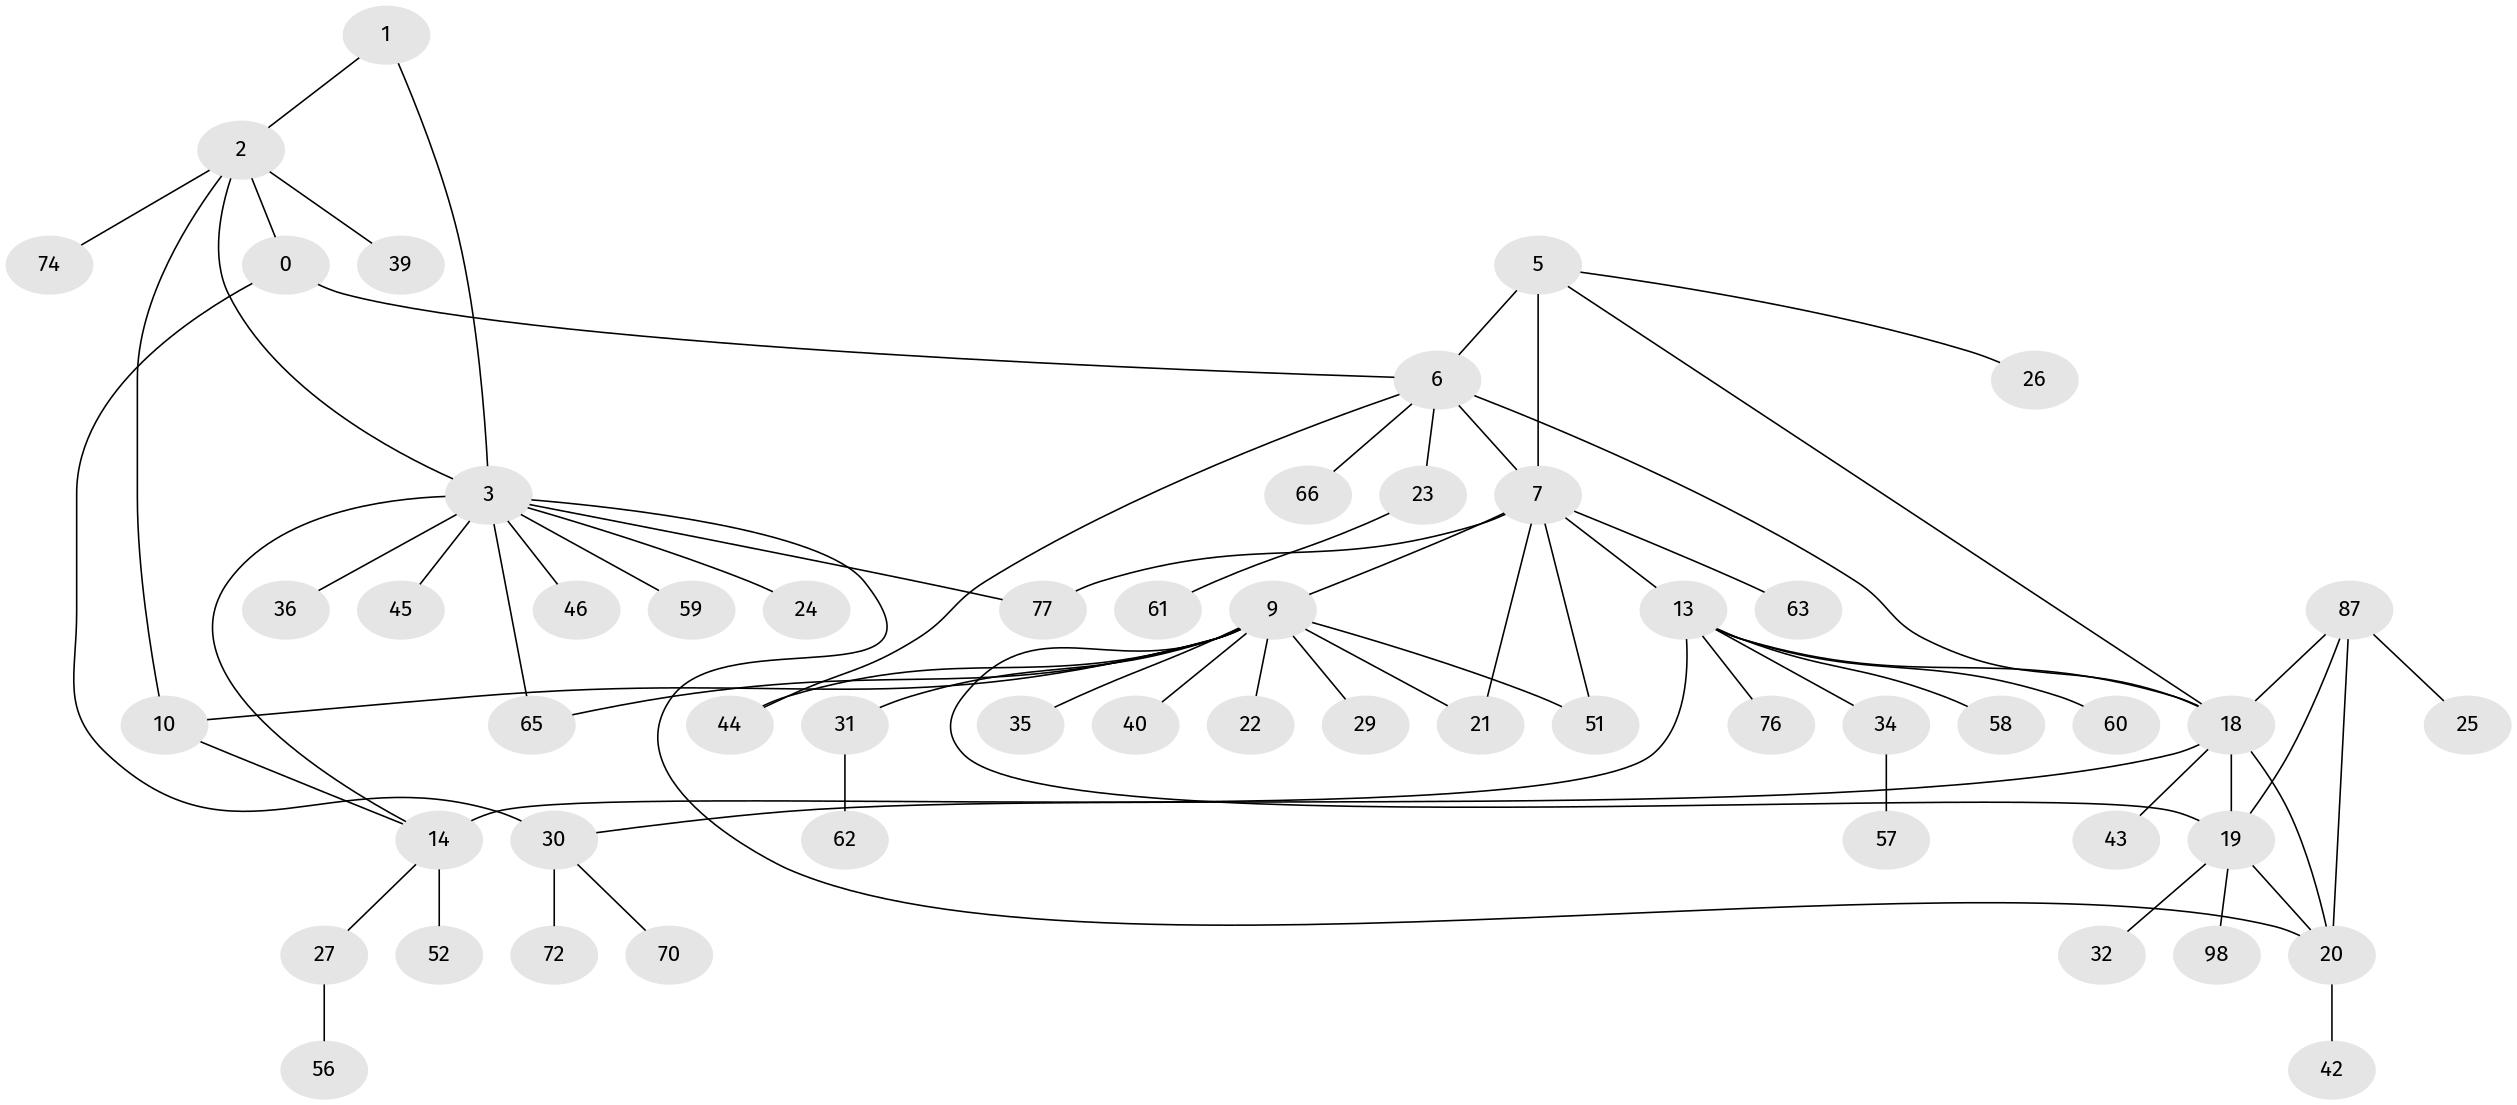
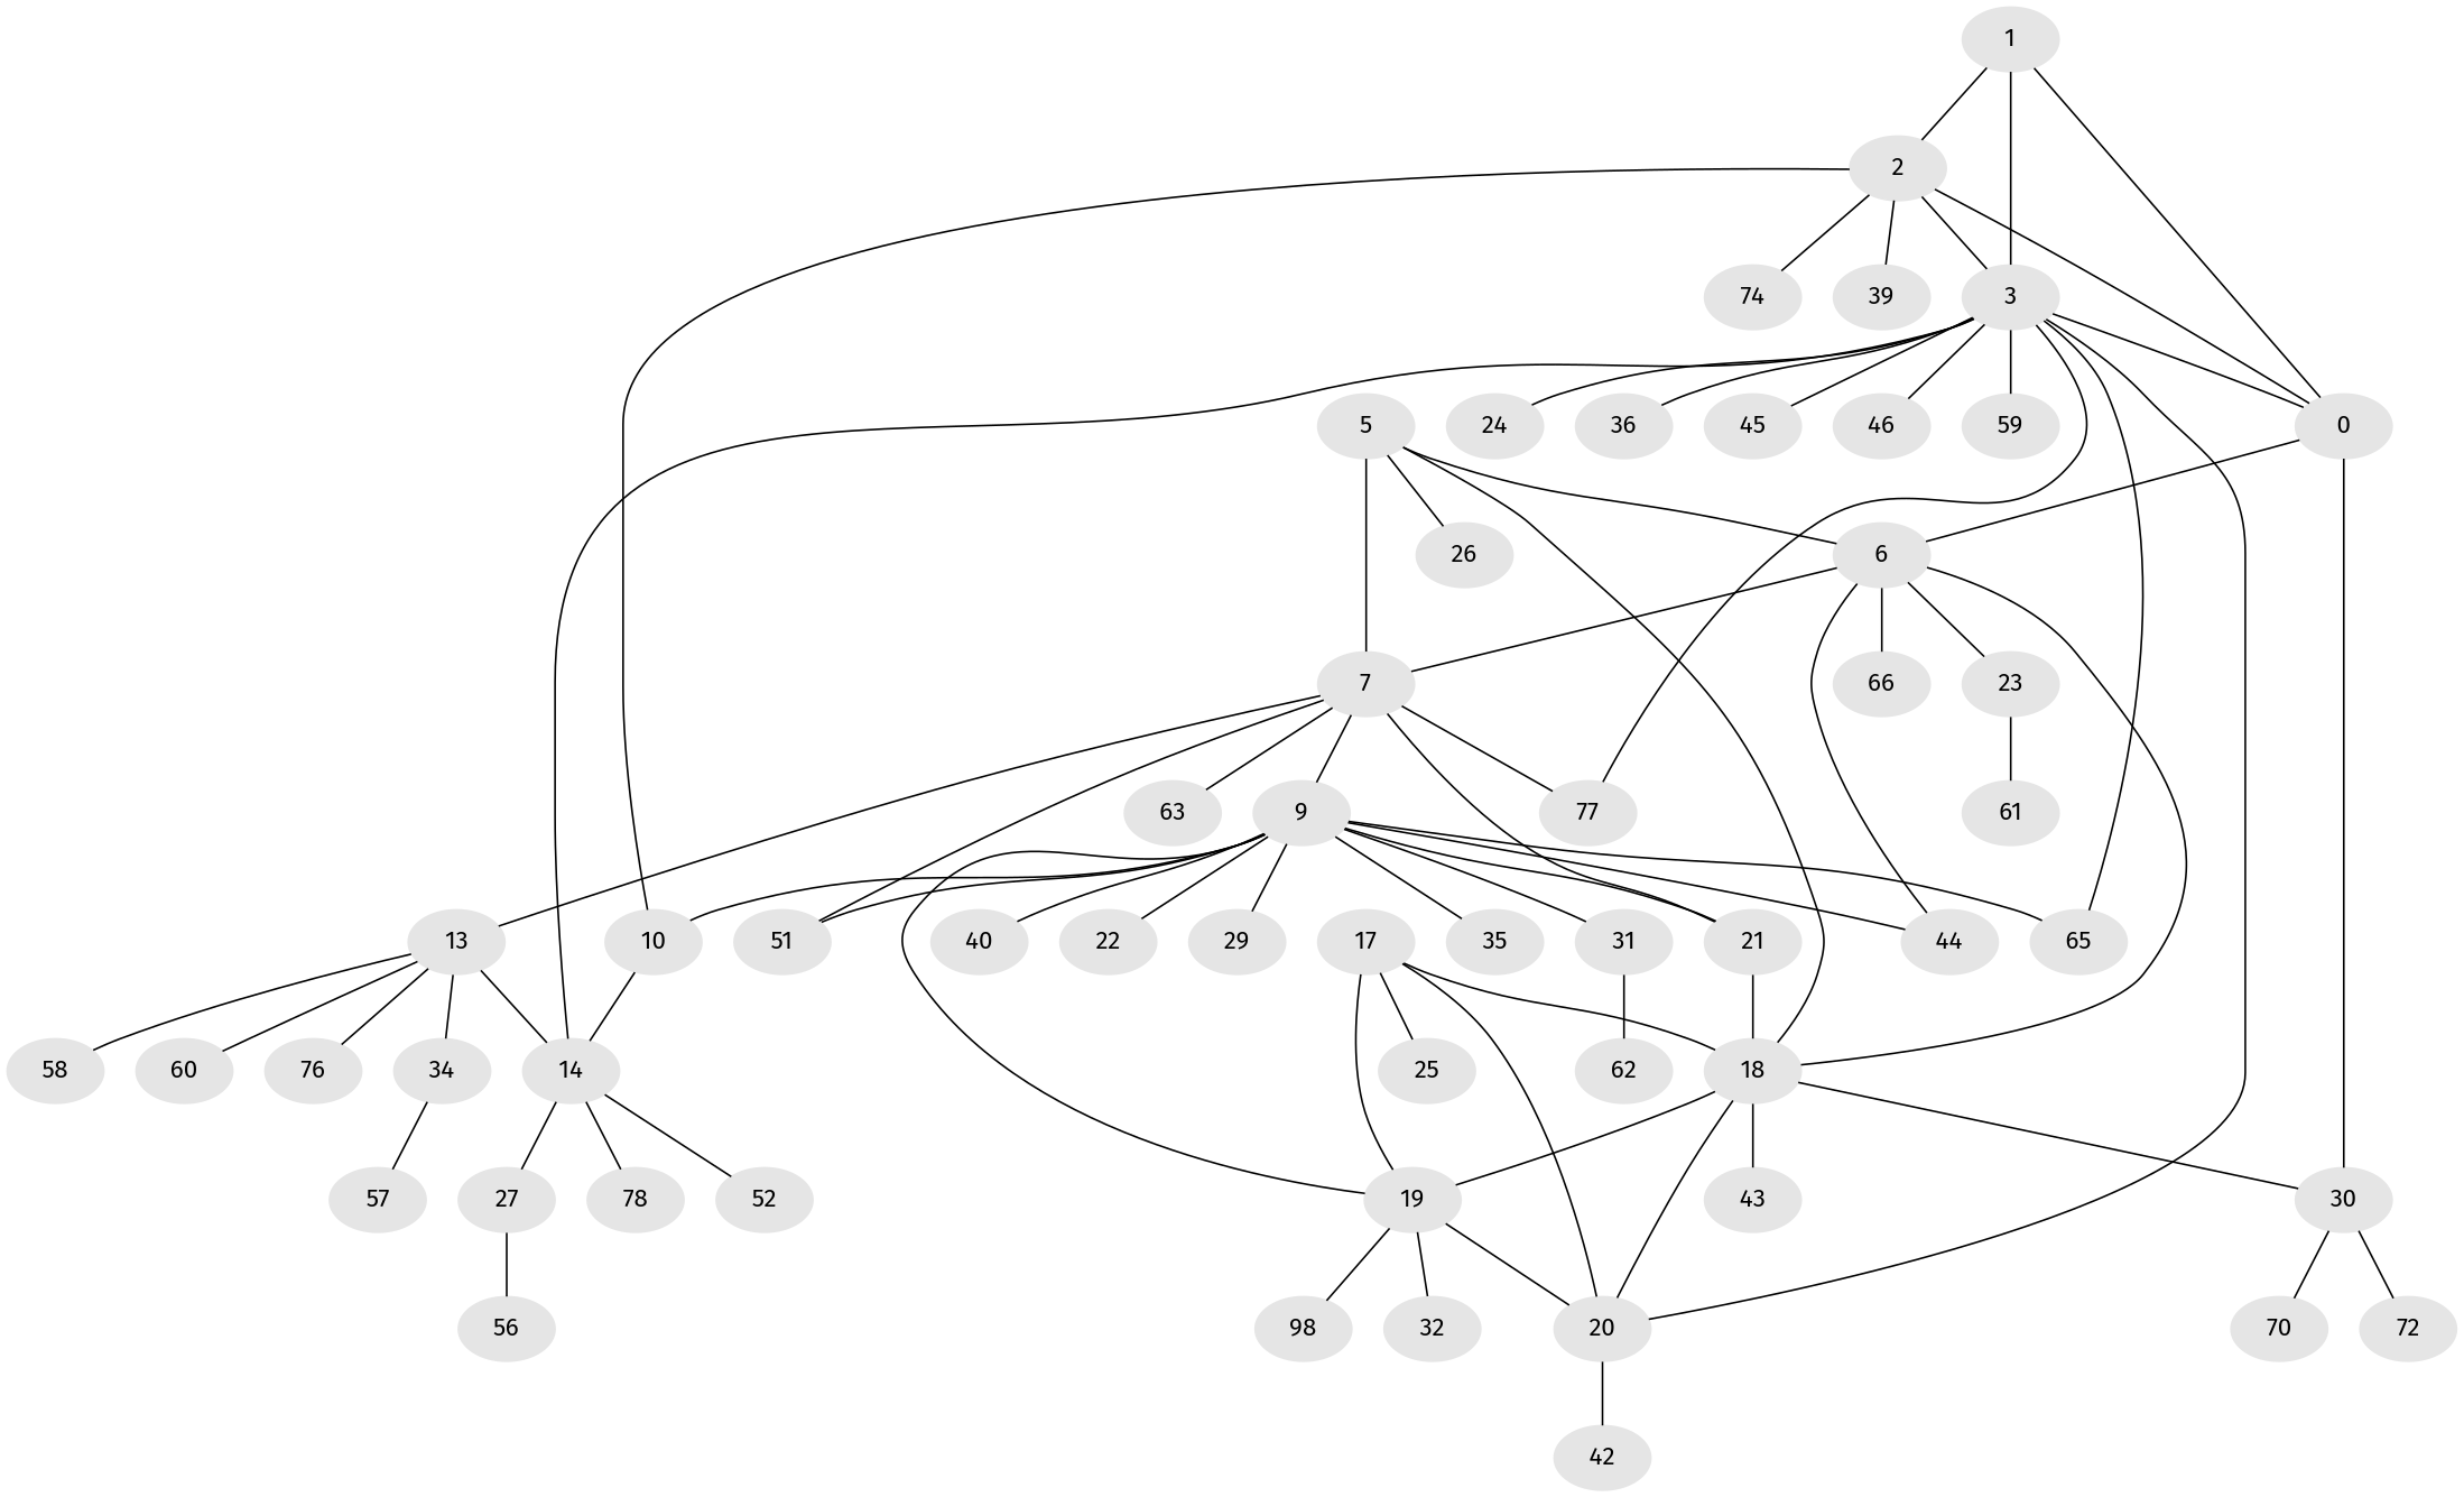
  graph {
    fontname="Fira Sans"
    node [color=gray90 fontname="Fira Sans" style=filled]
    edge [fontname="Fira Sans"]
    1 [super="+48"]
    2 [super="+12"]
    3 [super="+37"]
    n4 [label=0 super="+75"]
    10 [super="+53"]
    39
    74
    14 [super="+15"]
    20 [super="+54"]
    24
    36
    45
    46
    59
    65
    77
    6 [super="+68"]
    30 [super="+38"]
    9 [super="+11"]
    44 [super="+55"]
    21 [super="+49"]
    51
    19 [super="+50"]
    22 [super="+71"]
    29 [super="+73"]
    31
    35
    40
    27 [super="+47"]
    52 [super="+64"]
+   78
    42 [super="+80"]
    7 [super="+8"]
    18 [super="+69"]
    23 [super="+79"]
    66
    70
    72
    5 [super="+41"]
    26
    13 [super="+16"]
    63 [super="+67"]
    43
    61
    34
    58
    60
    76
    n49 [label=98]
    32
    62
    57
    56
-   17 [label=87]
+   17
    25 [super="+33"]
    1 -- 2
    1 -- 3
+   1 -- n4
    2 -- 3
    2 -- n4
    2 -- 10
    2 -- 39
    2 -- 74
+   3 -- n4
    3 -- 14
    3 -- 20
    3 -- 24
    3 -- 36
    3 -- 45
    3 -- 46
    3 -- 59
    3 -- 65
    3 -- 77
    n4 -- 6
    n4 -- 30
    10 -- 14
    14 -- 27
    14 -- 52
+   14 -- 78
    20 -- 42
    6 -- 44
    6 -- 7 [weight=2]
    6 -- 18
    6 -- 23
    6 -- 66
    30 -- 70
    30 -- 72
    9 -- 10 [weight=2]
    9 -- 65
    9 -- 44
    9 -- 21
    9 -- 51
    9 -- 19
    9 -- 22
    9 -- 29
    9 -- 31
    9 -- 35
    9 -- 40
    19 -- 20
    19 -- n49
    19 -- 32
    31 -- 62
    27 -- 56
    7 -- 77
    7 -- 9
    7 -- 21
    7 -- 51
    7 -- 13
    7 -- 63
    18 -- 20
    18 -- 30
    18 -- 19
    18 -- 43
    23 -- 61
    5 -- 6
    5 -- 7 [weight=2]
    5 -- 18
    5 -- 26
    13 -- 14 [weight=4]
-   13 -- 18 [weight=2]
+   21 -- 18 [weight=2]
    13 -- 34
    13 -- 58
    13 -- 60
    13 -- 76
    34 -- 57
    17 -- 20
    17 -- 19
    17 -- 18
    17 -- 25
  }
